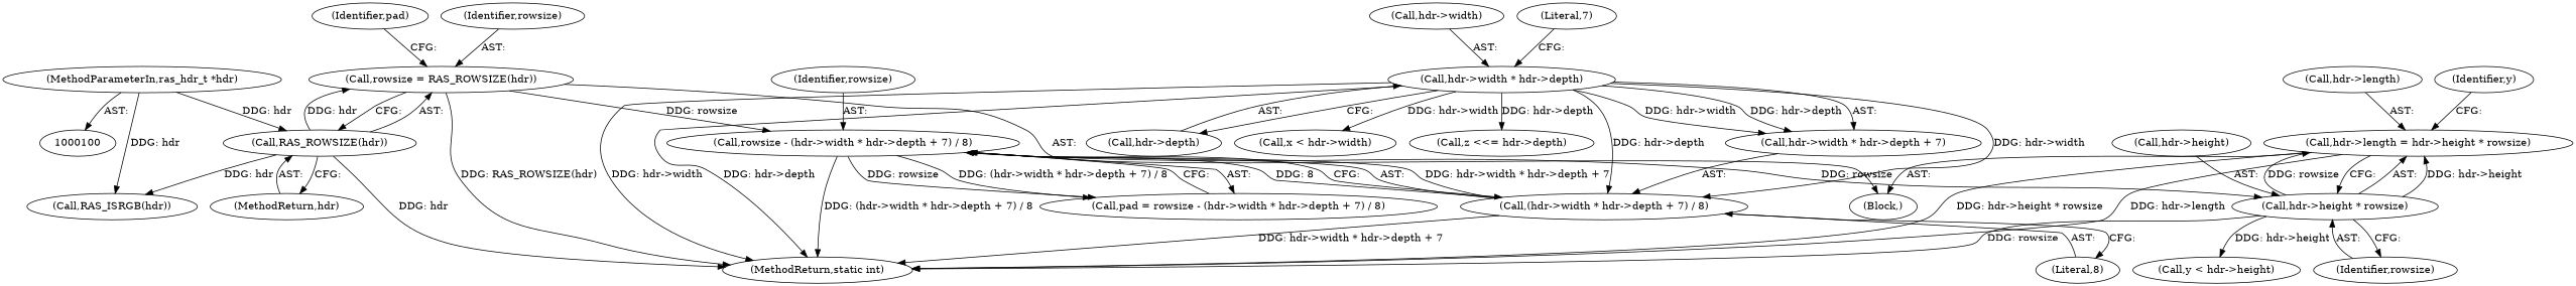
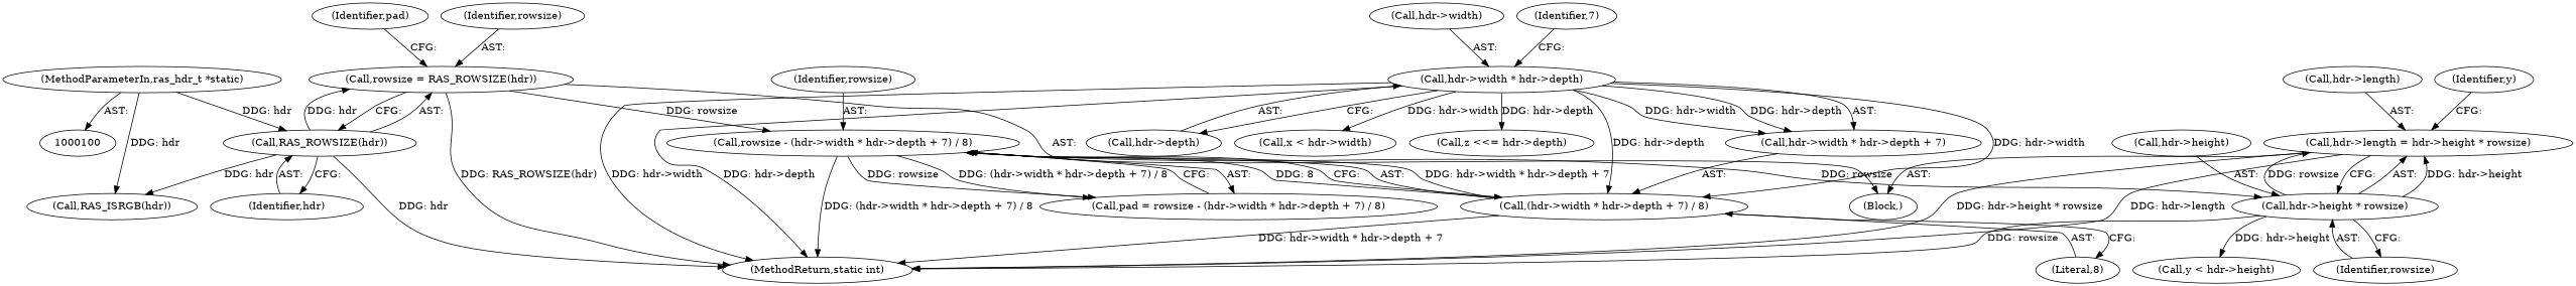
  digraph {
    n1 [label="(Call,hdr->length = hdr->height * rowsize)"]
    n2 [label="(Call,hdr->height * rowsize)"]
    n3 [label="(Block,)"]
    n4 [label="(MethodReturn,static int)"]
    n5 [label="(Call,y < hdr->height)"]
    n6 [label="(Identifier,rowsize)"]
    n7 [label="(Call,rowsize - (hdr->width * hdr->depth + 7) / 8)"]
    n8 [label="(Call,(hdr->width * hdr->depth + 7) / 8)"]
    n9 [label="(Call,pad = rowsize - (hdr->width * hdr->depth + 7) / 8)"]
    n10 [label="(Literal,8)"]
    n11 [label="(Call,rowsize = RAS_ROWSIZE(hdr))"]
    n12 [label="(Call,RAS_ROWSIZE(hdr))"]
    n13 [label="(Call,RAS_ISRGB(hdr))"]
-   n14 [label="(MethodReturn,hdr)"]
-   n15 [label="(MethodParameterIn,ras_hdr_t *hdr)"]
+   n14 [label="(Identifier,hdr)"]
+   n15 [label="(MethodParameterIn,ras_hdr_t *static)"]
    1000100
    n17 [label="(Call,hdr->width * hdr->depth)"]
    n18 [label="(Call,x < hdr->width)"]
    n19 [label="(Call,z <<= hdr->depth)"]
    n20 [label="(Call,hdr->depth)"]
    n21 [label="(Call,hdr->width * hdr->depth + 7)"]
    n22 [label="(Identifier,y)"]
    n23 [label="(Call,hdr->length)"]
    n24 [label="(Call,hdr->width)"]
    n25 [label="(Identifier,rowsize)"]
-   n26 [label="(Literal,7)"]
+   n26 [label="(Identifier,7)"]
    n27 [label="(Call,hdr->height)"]
    n28 [label="(Identifier,pad)"]
    n29 [label="(Identifier,rowsize)"]
    n1 -> n2 [label="CFG: "]
    n1 -> n3 [label="AST: "]
    n1 -> n4 [label="DDG: hdr->height * rowsize"]
    n1 -> n4 [label="DDG: hdr->length"]
    n2 -> n1 [label="AST: "]
    n2 -> n1 [label="DDG: hdr->height"]
    n2 -> n1 [label="DDG: rowsize"]
    n2 -> n4 [label="DDG: rowsize"]
    n2 -> n5 [label="DDG: hdr->height"]
    n2 -> n6 [label="CFG: "]
    n6 -> n2 [label="AST: "]
    n7 -> n2 [label="DDG: rowsize"]
    n7 -> n4 [label="DDG: (hdr->width * hdr->depth + 7) / 8"]
    n7 -> n8 [label="CFG: "]
    n7 -> n9 [label="AST: "]
    n7 -> n9 [label="DDG: rowsize"]
    n7 -> n9 [label="DDG: (hdr->width * hdr->depth + 7) / 8"]
    n8 -> n4 [label="DDG: hdr->width * hdr->depth + 7"]
    n8 -> n7 [label="AST: "]
    n8 -> n7 [label="DDG: hdr->width * hdr->depth + 7"]
    n8 -> n7 [label="DDG: 8"]
    n8 -> n10 [label="CFG: "]
    n9 -> n7 [label="CFG: "]
    n10 -> n8 [label="AST: "]
    n11 -> n3 [label="AST: "]
    n11 -> n4 [label="DDG: RAS_ROWSIZE(hdr)"]
    n11 -> n7 [label="DDG: rowsize"]
    n11 -> n12 [label="CFG: "]
    n12 -> n4 [label="DDG: hdr"]
    n12 -> n11 [label="AST: "]
    n12 -> n11 [label="DDG: hdr"]
    n12 -> n13 [label="DDG: hdr"]
    n12 -> n14 [label="CFG: "]
    n14 -> n12 [label="AST: "]
    n15 -> n12 [label="DDG: hdr"]
    n15 -> n13 [label="DDG: hdr"]
    n15 -> 1000100 [label="AST: "]
    n17 -> n4 [label="DDG: hdr->depth"]
    n17 -> n4 [label="DDG: hdr->width"]
    n17 -> n8 [label="DDG: hdr->width"]
    n17 -> n8 [label="DDG: hdr->depth"]
    n17 -> n18 [label="DDG: hdr->width"]
    n17 -> n19 [label="DDG: hdr->depth"]
    n17 -> n20 [label="CFG: "]
    n17 -> n21 [label="AST: "]
    n17 -> n21 [label="DDG: hdr->width"]
    n17 -> n21 [label="DDG: hdr->depth"]
    n20 -> n17 [label="AST: "]
    n21 -> n8 [label="AST: "]
    n22 -> n1 [label="CFG: "]
    n23 -> n1 [label="AST: "]
    n24 -> n17 [label="AST: "]
    n25 -> n7 [label="AST: "]
    n26 -> n17 [label="CFG: "]
    n27 -> n2 [label="AST: "]
    n28 -> n11 [label="CFG: "]
    n29 -> n11 [label="AST: "]
  }
